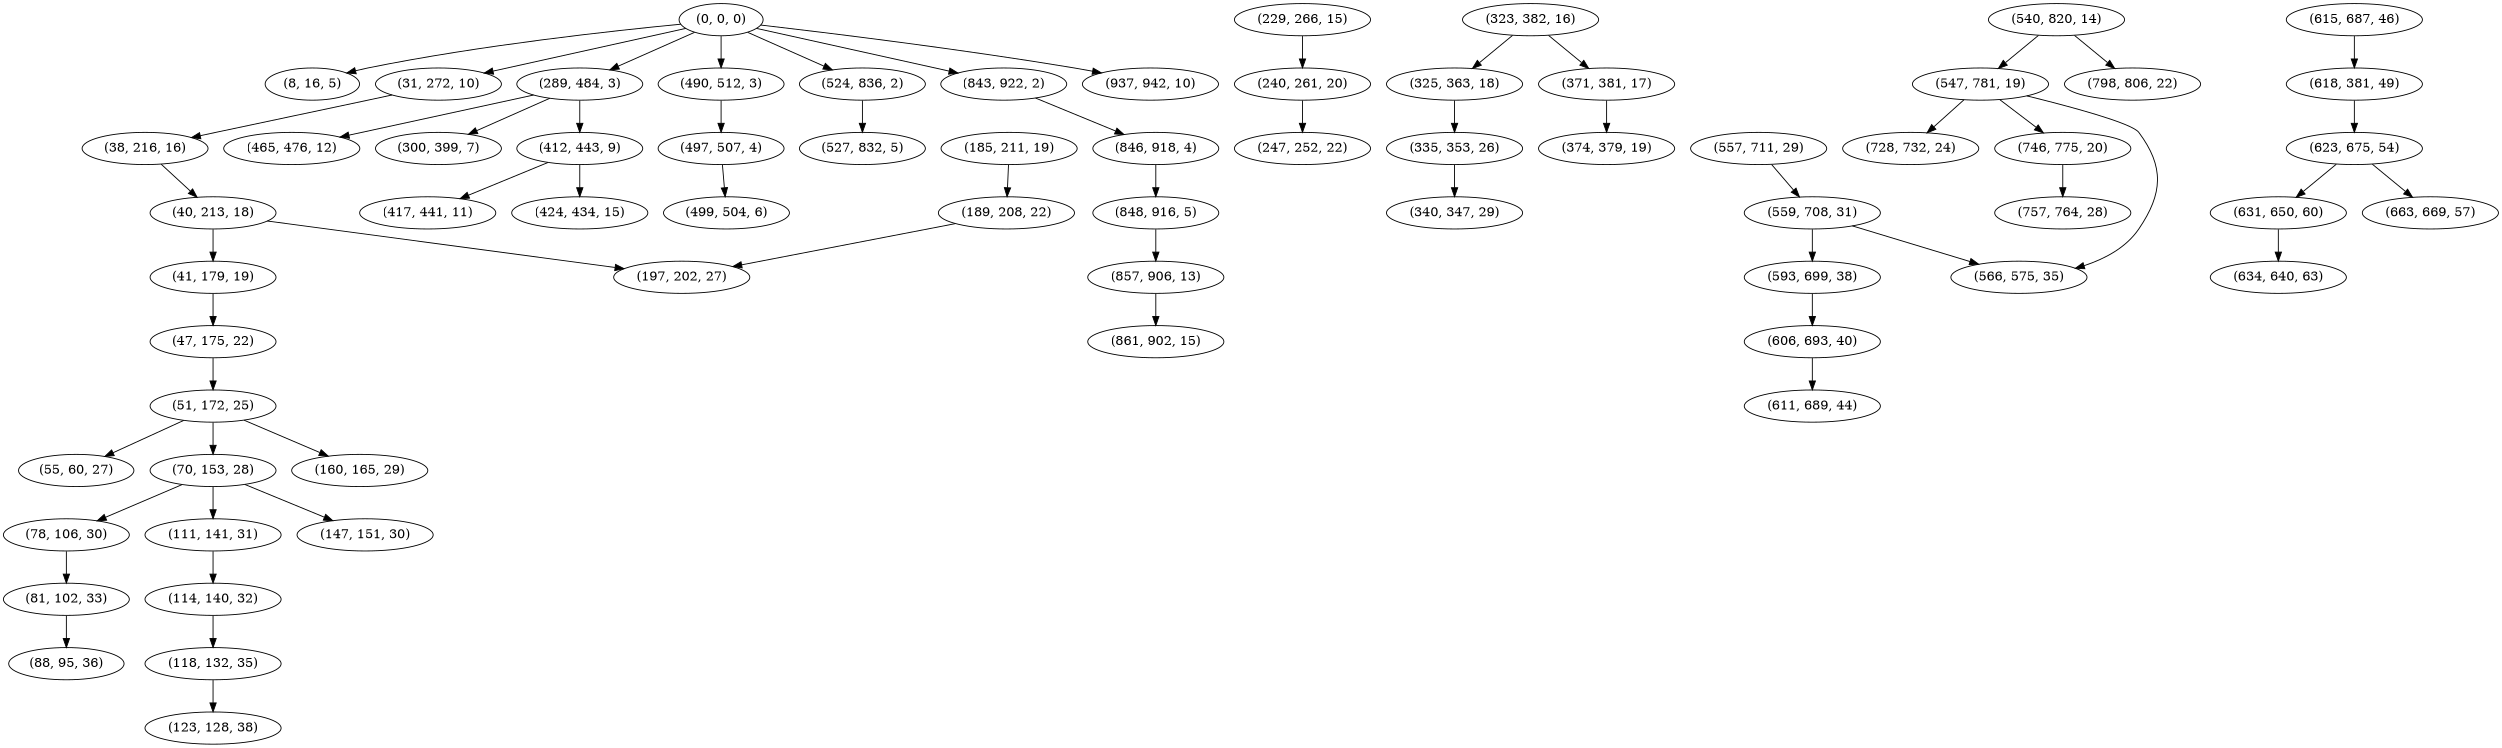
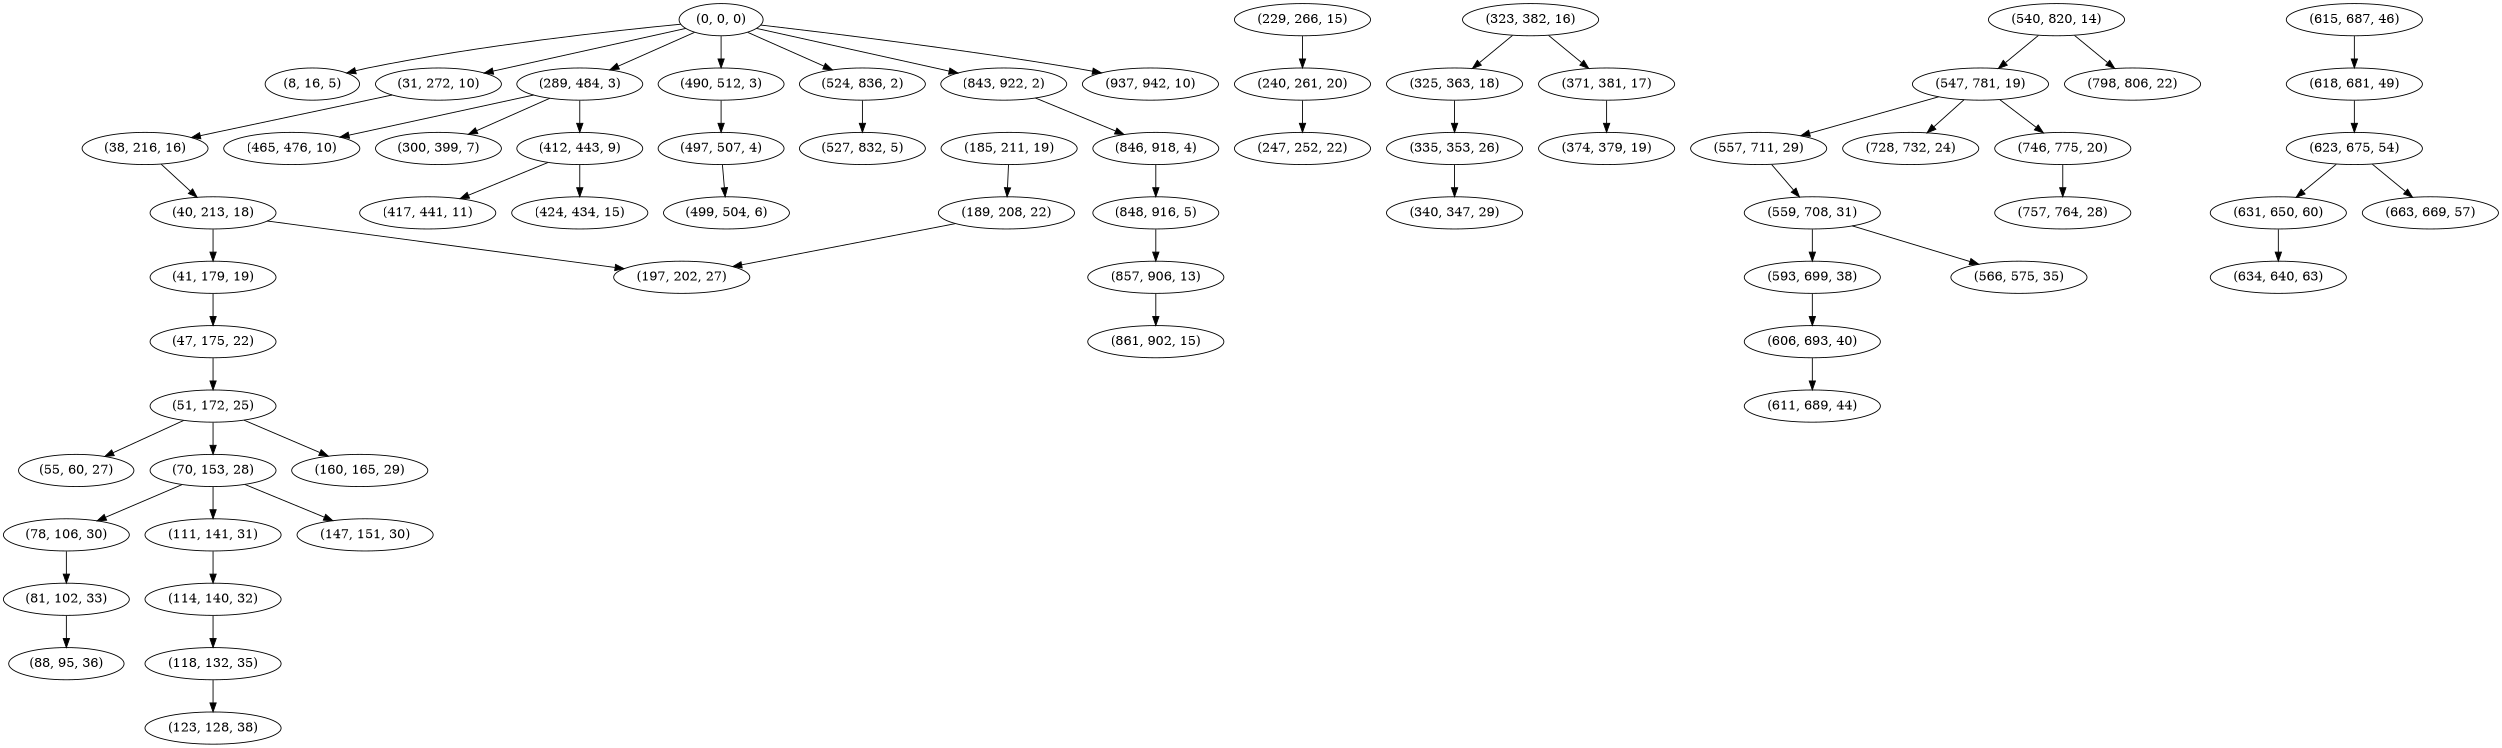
  digraph {
    "(0, 0, 0)"
    "(8, 16, 5)"
    "(31, 272, 10)"
    "(289, 484, 3)"
    "(490, 512, 3)"
    "(524, 836, 2)"
    "(843, 922, 2)"
    "(937, 942, 10)"
    "(38, 216, 16)"
    "(300, 399, 7)"
    "(412, 443, 9)"
-   "(465, 476, 10)" [label="(465, 476, 12)"]
+   "(465, 476, 10)"
    "(497, 507, 4)"
    "(527, 832, 5)"
    "(846, 918, 4)"
    "(40, 213, 18)"
    "(229, 266, 15)"
    "(240, 261, 20)"
    "(41, 179, 19)"
    "(197, 202, 27)"
    "(47, 175, 22)"
    "(185, 211, 19)"
    "(189, 208, 22)"
    "(51, 172, 25)"
    "(55, 60, 27)"
    "(70, 153, 28)"
    "(160, 165, 29)"
    "(78, 106, 30)"
    "(111, 141, 31)"
    "(147, 151, 30)"
    "(81, 102, 33)"
    "(114, 140, 32)"
    "(88, 95, 36)"
    "(118, 132, 35)"
    "(123, 128, 38)"
    "(247, 252, 22)"
    "(417, 441, 11)"
    "(424, 434, 15)"
    "(323, 382, 16)"
    "(325, 363, 18)"
    "(371, 381, 17)"
    "(335, 353, 26)"
    "(374, 379, 19)"
    "(340, 347, 29)"
    "(499, 504, 6)"
    "(540, 820, 14)"
    "(547, 781, 19)"
    "(798, 806, 22)"
    "(557, 711, 29)"
    "(728, 732, 24)"
    "(746, 775, 20)"
    "(559, 708, 31)"
    "(757, 764, 28)"
    "(566, 575, 35)"
    "(593, 699, 38)"
    "(606, 693, 40)"
    "(611, 689, 44)"
    "(615, 687, 46)"
-   "(618, 681, 49)" [label="(618, 381, 49)"]
+   "(618, 681, 49)"
    "(623, 675, 54)"
    "(631, 650, 60)"
    "(663, 669, 57)"
    "(634, 640, 63)"
    "(848, 916, 5)"
    "(857, 906, 13)"
    "(861, 902, 15)"
    "(0, 0, 0)" -> "(8, 16, 5)"
    "(0, 0, 0)" -> "(31, 272, 10)"
    "(0, 0, 0)" -> "(289, 484, 3)"
    "(0, 0, 0)" -> "(490, 512, 3)"
    "(0, 0, 0)" -> "(524, 836, 2)"
    "(0, 0, 0)" -> "(843, 922, 2)"
    "(0, 0, 0)" -> "(937, 942, 10)"
    "(31, 272, 10)" -> "(38, 216, 16)"
    "(289, 484, 3)" -> "(300, 399, 7)"
    "(289, 484, 3)" -> "(412, 443, 9)"
    "(289, 484, 3)" -> "(465, 476, 10)"
    "(490, 512, 3)" -> "(497, 507, 4)"
    "(524, 836, 2)" -> "(527, 832, 5)"
    "(843, 922, 2)" -> "(846, 918, 4)"
    "(38, 216, 16)" -> "(40, 213, 18)"
    "(412, 443, 9)" -> "(417, 441, 11)"
    "(412, 443, 9)" -> "(424, 434, 15)"
    "(497, 507, 4)" -> "(499, 504, 6)"
    "(846, 918, 4)" -> "(848, 916, 5)"
    "(40, 213, 18)" -> "(41, 179, 19)"
    "(40, 213, 18)" -> "(197, 202, 27)"
    "(229, 266, 15)" -> "(240, 261, 20)"
    "(240, 261, 20)" -> "(247, 252, 22)"
    "(41, 179, 19)" -> "(47, 175, 22)"
    "(47, 175, 22)" -> "(51, 172, 25)"
    "(185, 211, 19)" -> "(189, 208, 22)"
    "(189, 208, 22)" -> "(197, 202, 27)"
    "(51, 172, 25)" -> "(55, 60, 27)"
    "(51, 172, 25)" -> "(70, 153, 28)"
    "(51, 172, 25)" -> "(160, 165, 29)"
    "(70, 153, 28)" -> "(78, 106, 30)"
    "(70, 153, 28)" -> "(111, 141, 31)"
    "(70, 153, 28)" -> "(147, 151, 30)"
    "(78, 106, 30)" -> "(81, 102, 33)"
    "(111, 141, 31)" -> "(114, 140, 32)"
    "(81, 102, 33)" -> "(88, 95, 36)"
    "(114, 140, 32)" -> "(118, 132, 35)"
    "(118, 132, 35)" -> "(123, 128, 38)"
    "(323, 382, 16)" -> "(325, 363, 18)"
    "(323, 382, 16)" -> "(371, 381, 17)"
    "(325, 363, 18)" -> "(335, 353, 26)"
    "(371, 381, 17)" -> "(374, 379, 19)"
    "(335, 353, 26)" -> "(340, 347, 29)"
    "(540, 820, 14)" -> "(547, 781, 19)"
    "(540, 820, 14)" -> "(798, 806, 22)"
-   "(547, 781, 19)" -> "(566, 575, 35)"
+   "(547, 781, 19)" -> "(557, 711, 29)"
    "(547, 781, 19)" -> "(728, 732, 24)"
    "(547, 781, 19)" -> "(746, 775, 20)"
    "(557, 711, 29)" -> "(559, 708, 31)"
    "(746, 775, 20)" -> "(757, 764, 28)"
    "(559, 708, 31)" -> "(566, 575, 35)"
    "(559, 708, 31)" -> "(593, 699, 38)"
    "(593, 699, 38)" -> "(606, 693, 40)"
    "(606, 693, 40)" -> "(611, 689, 44)"
    "(615, 687, 46)" -> "(618, 681, 49)"
    "(618, 681, 49)" -> "(623, 675, 54)"
    "(623, 675, 54)" -> "(631, 650, 60)"
    "(623, 675, 54)" -> "(663, 669, 57)"
    "(631, 650, 60)" -> "(634, 640, 63)"
    "(848, 916, 5)" -> "(857, 906, 13)"
    "(857, 906, 13)" -> "(861, 902, 15)"
  }
